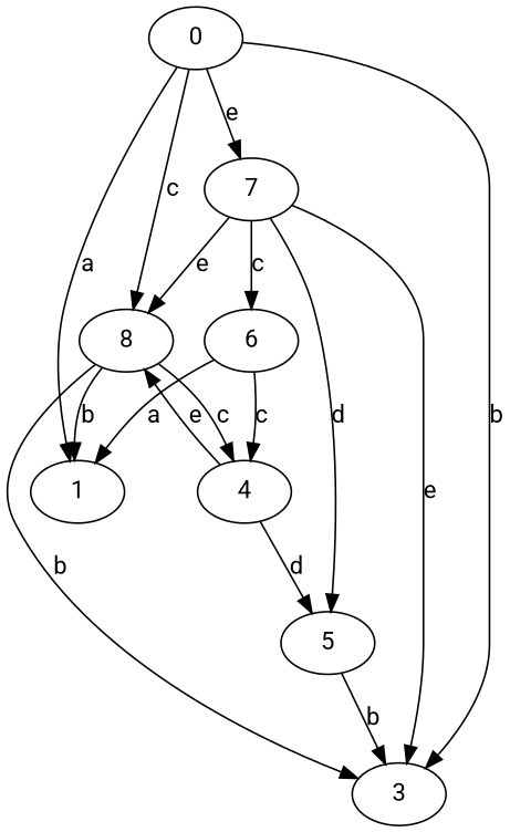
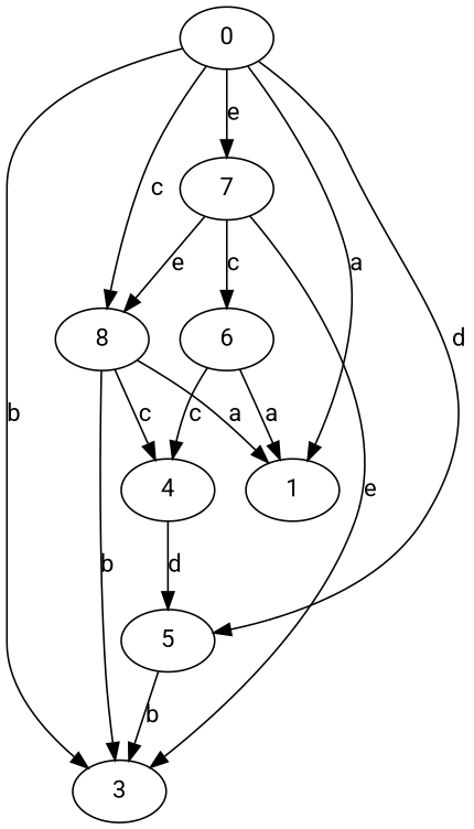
  strict digraph {
    fontname=Roboto
    node [fontname=Roboto]
    edge [fontname=Roboto]
    0
    1
    3
    5
    7
    8
    4
    6
    0 -> 1 [label=a]
    0 -> 3 [label=b]
-   7 -> 5 [label=d]
+   0 -> 5 [label=d]
    0 -> 7 [label=e]
    0 -> 8 [label=c]
    5 -> 3 [label=b]
    7 -> 3 [label=e]
    7 -> 8 [label=e]
    7 -> 6 [label=c]
-   8 -> 1 [label=b]
+   8 -> 1 [label=a]
    8 -> 3 [label=b]
    8 -> 4 [label=c]
    4 -> 5 [label=d]
-   4 -> 8 [label=e]
    6 -> 1 [label=a]
    6 -> 4 [label=c]
  }
